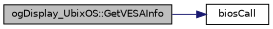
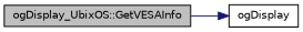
  digraph {
    rankdir=LR
    node [color=black fontname=Helvetica fontsize=10 shape=record style=filled]
    n1 [fillcolor=grey75 fontcolor=black height=0.2 label="ogDisplay_UbixOS::GetVESAInfo" width=0.4]
-   n2 [fillcolor=white height=0.2 label=biosCall width=0.4]
+   n2 [fillcolor=white height=0.2 label=ogDisplay width=0.4]
    n1 -> n2 [color=midnightblue fontname=Helvetica fontsize=10 labelfontname=Helvetica labelfontsize=10 style=solid]
  }
